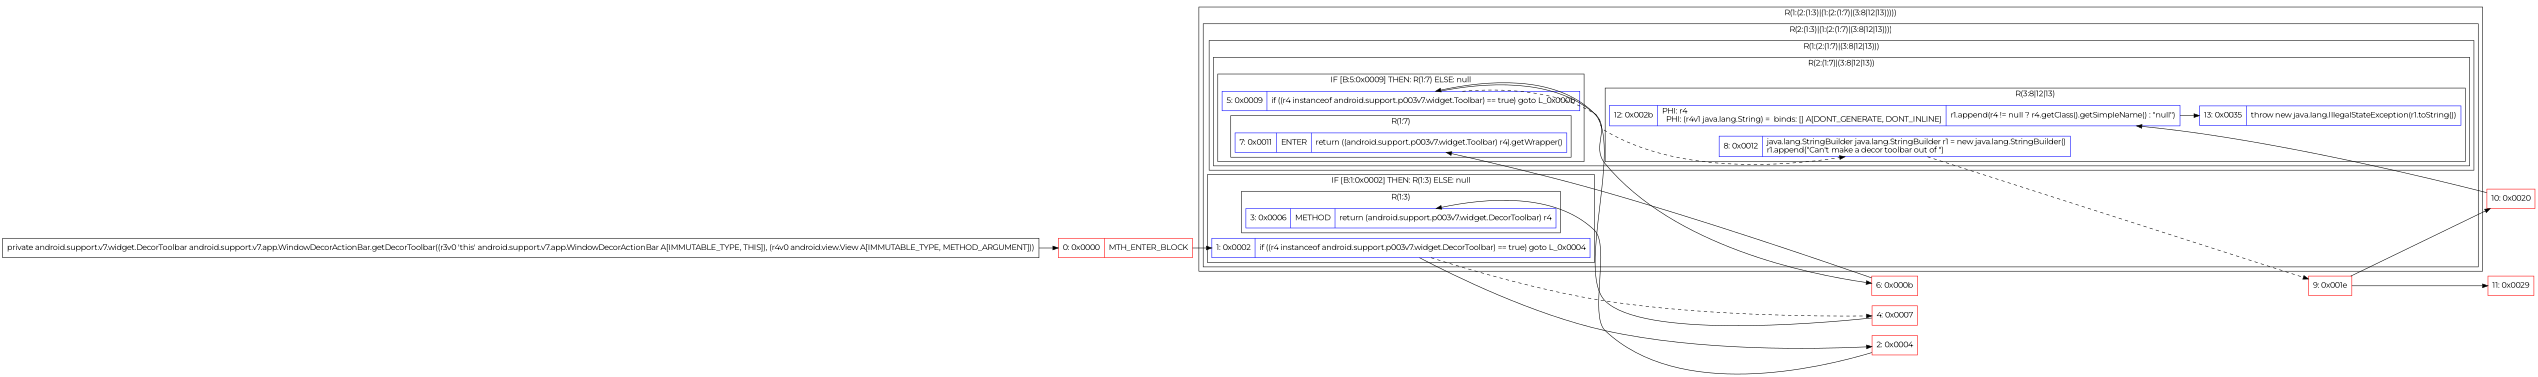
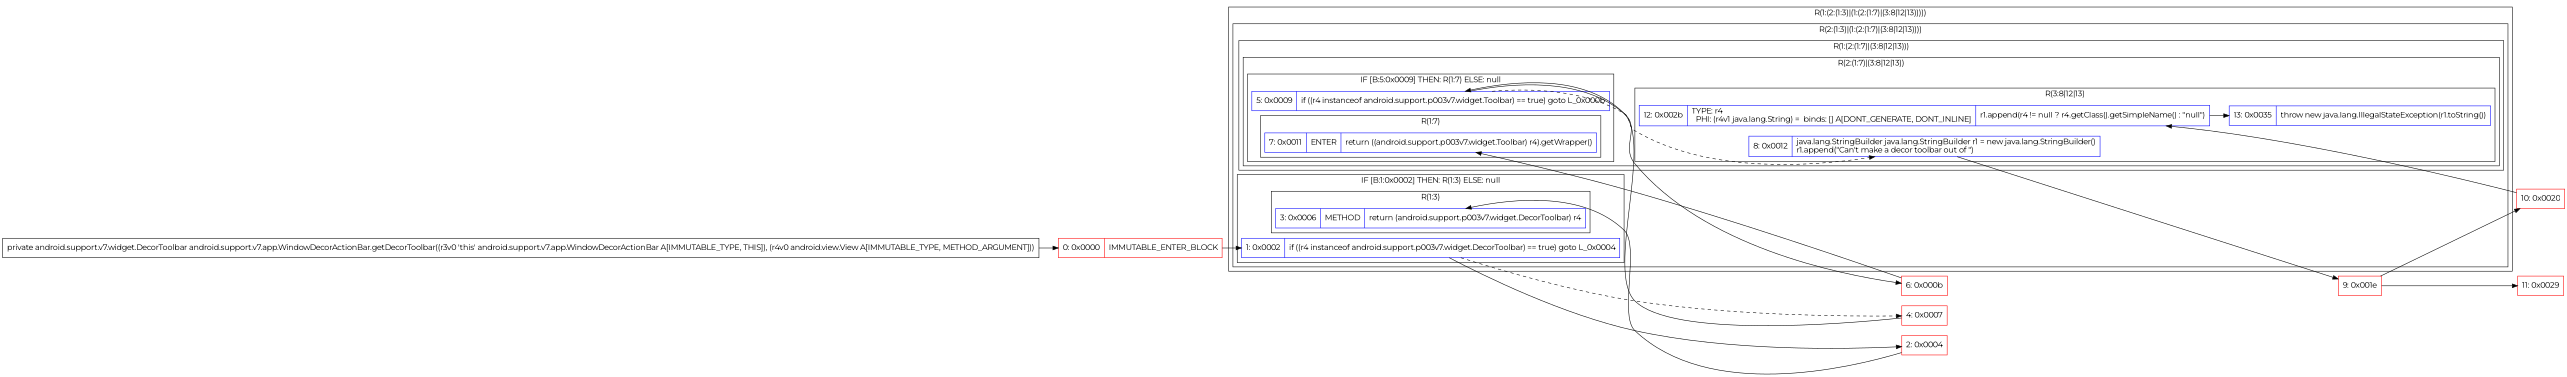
  digraph {
    fontname=Montserrat
    rankdir=LR
    node [color=blue fontname=Montserrat shape=record]
    edge [fontname=Montserrat]
    n1 [label="{3\:\ 0x0006|METHOD\l|return (android.support.p003v7.widget.DecorToolbar) r4\l}"]
    n2 [label="{1\:\ 0x0002|if ((r4 instanceof android.support.p003v7.widget.DecorToolbar) == true) goto L_0x0004\l}"]
    n3 [label="{7\:\ 0x0011|ENTER\l|return ((android.support.p003v7.widget.Toolbar) r4).getWrapper()\l}"]
    n4 [label="{5\:\ 0x0009|if ((r4 instanceof android.support.p003v7.widget.Toolbar) == true) goto L_0x000b\l}"]
    n5 [label="{8\:\ 0x0012|java.lang.StringBuilder java.lang.StringBuilder r1 = new java.lang.StringBuilder()\lr1.append(\"Can't make a decor toolbar out of \")\l}"]
-   n6 [label="{12\:\ 0x002b|PHI: r4 \l  PHI: (r4v1 java.lang.String) =  binds: [] A[DONT_GENERATE, DONT_INLINE]\l|r1.append(r4 != null ? r4.getClass().getSimpleName() : \"null\")\l}"]
+   n6 [label="{12\:\ 0x002b|TYPE: r4 \l  PHI: (r4v1 java.lang.String) =  binds: [] A[DONT_GENERATE, DONT_INLINE]\l|r1.append(r4 != null ? r4.getClass().getSimpleName() : \"null\")\l}"]
    n7 [label="{13\:\ 0x0035|throw new java.lang.IllegalStateException(r1.toString())\l}"]
    n8 [color=red label="{2\:\ 0x0004}"]
    n9 [color=red label="{4\:\ 0x0007}"]
    n10 [color=red label="{6\:\ 0x000b}"]
    n11 [color=red label="{9\:\ 0x001e}"]
    n12 [color=red label="{10\:\ 0x0020}"]
    n13 [color=red label="{11\:\ 0x0029}"]
-   n14 [color=red label="{0\:\ 0x0000|MTH_ENTER_BLOCK\l}"]
+   n14 [color=red label="{0\:\ 0x0000|IMMUTABLE_ENTER_BLOCK\l}"]
    n15 [label="{private android.support.v7.widget.DecorToolbar android.support.v7.app.WindowDecorActionBar.getDecorToolbar((r3v0 'this' android.support.v7.app.WindowDecorActionBar A[IMMUTABLE_TYPE, THIS]), (r4v0 android.view.View A[IMMUTABLE_TYPE, METHOD_ARGUMENT])) }" color=""]
    subgraph cluster_1 {
      label="R(1:(2:(1:3)|(1:(2:(1:7)|(3:8|12|13)))))"
      subgraph cluster_2 {
        label="R(2:(1:3)|(1:(2:(1:7)|(3:8|12|13))))"
        subgraph cluster_3 {
          label="IF [B:1:0x0002] THEN: R(1:3) ELSE: null"
          n2
          subgraph cluster_4 {
            label="R(1:3)"
            n1
          }
        }
        subgraph cluster_5 {
          label="R(1:(2:(1:7)|(3:8|12|13)))"
          subgraph cluster_6 {
            label="R(2:(1:7)|(3:8|12|13))"
            subgraph cluster_7 {
              label="IF [B:5:0x0009] THEN: R(1:7) ELSE: null"
              n4
              subgraph cluster_8 {
                label="R(1:7)"
                n3
              }
            }
            subgraph cluster_9 {
              label="R(3:8|12|13)"
              n5
              n6
              n7
            }
          }
        }
      }
    }
    n2 -> n8
    n2 -> n9 [style=dashed]
    n4 -> n5 [style=dashed]
    n4 -> n10
-   n5 -> n11 [style=dashed]
+   n5 -> n11
    n6 -> n7
    n8 -> n1
    n9 -> n4
    n10 -> n3
    n11 -> n12
    n11 -> n13
    n12 -> n6
    n14 -> n2
    n15 -> n14
  }
